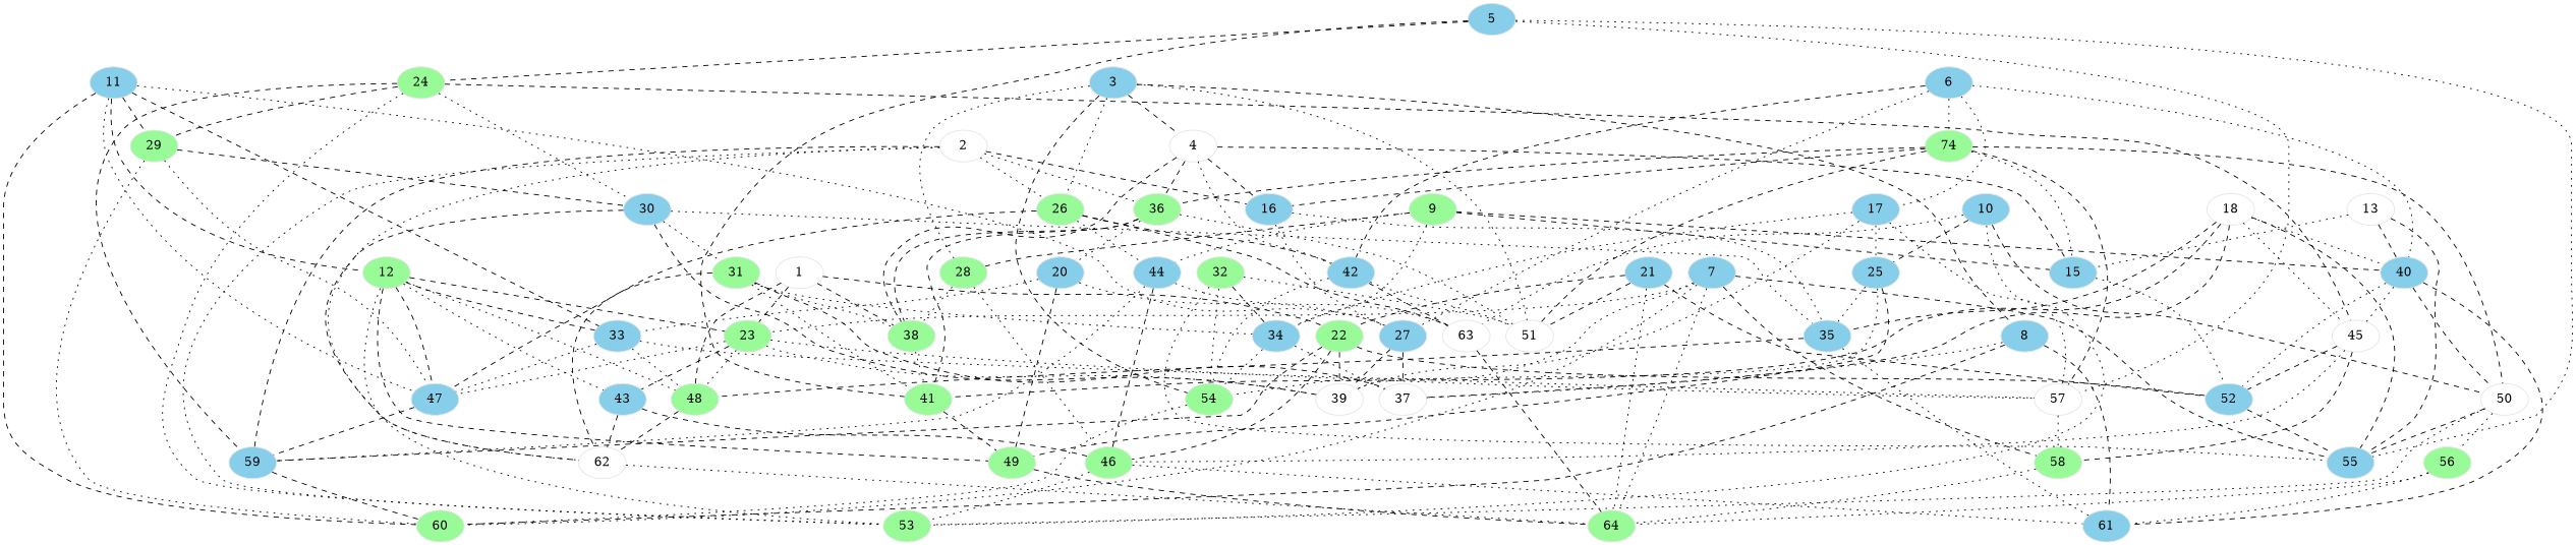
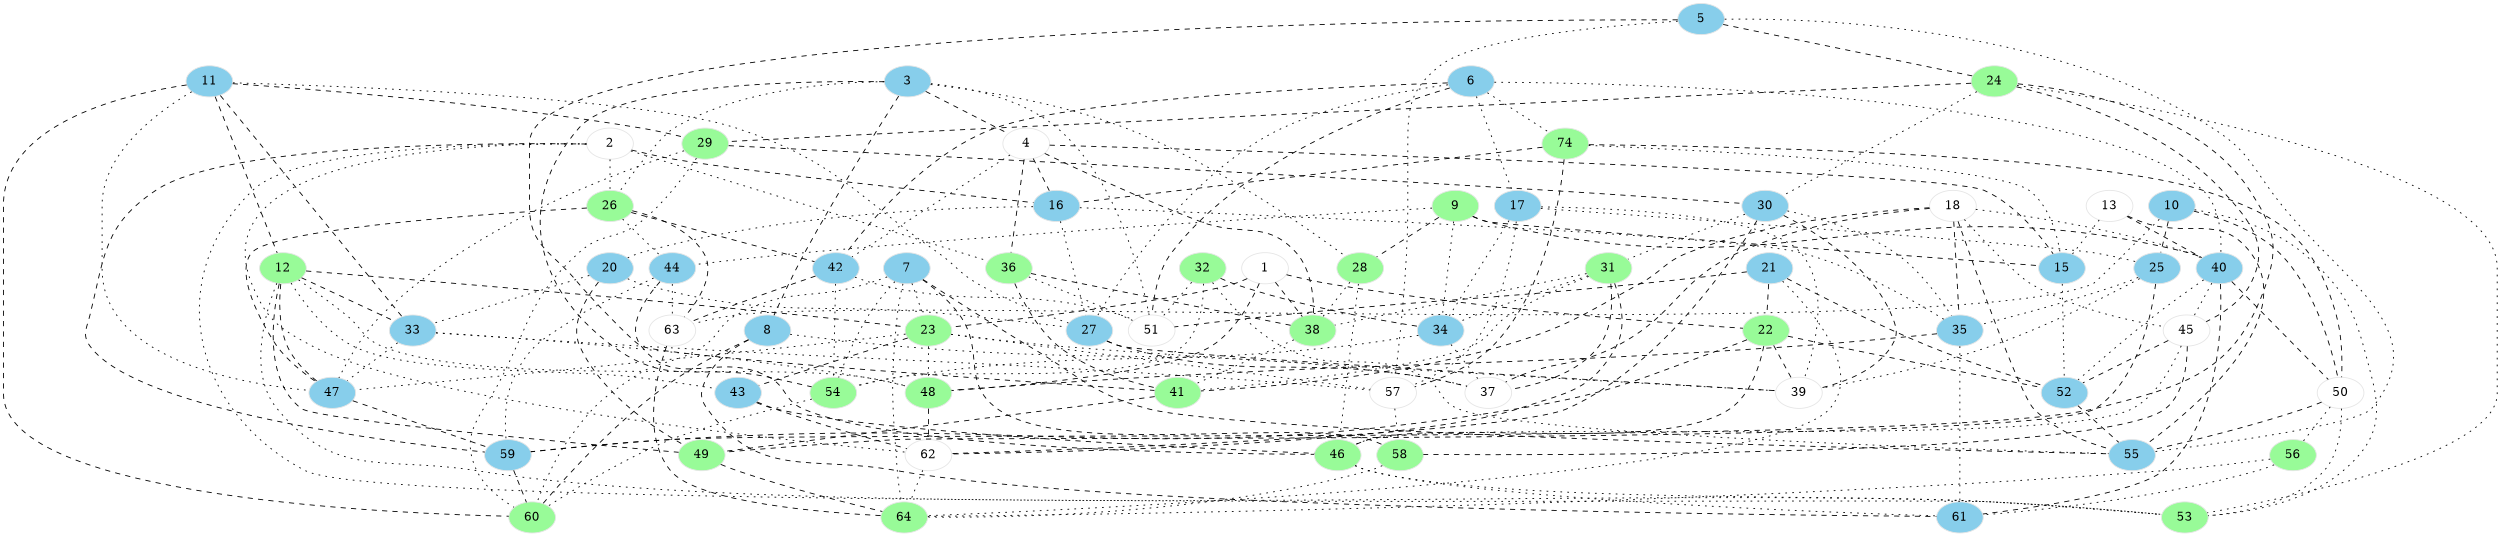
  graph {
    node [color=gray90 fillcolor=skyblue style=filled]
    edge [style=dotted weight=1.0]
    1 [fillcolor=white]
    22 [fillcolor=palegreen]
    23 [fillcolor=palegreen]
    38 [fillcolor=palegreen]
    48 [fillcolor=palegreen]
    59
    52
    39 [fillcolor=white]
    46 [fillcolor=palegreen]
    57 [fillcolor=white]
    47
    43
    41 [fillcolor=palegreen]
    62 [fillcolor=white]
    2 [fillcolor=white]
    16
    26 [fillcolor=palegreen]
    36 [fillcolor=palegreen]
    53 [fillcolor=palegreen]
    27
    20
    35
    42
    44
    63 [fillcolor=white]
    51 [fillcolor=white]
    60 [fillcolor=palegreen]
    64 [fillcolor=palegreen]
    3
    4 [fillcolor=white]
    8
    28 [fillcolor=palegreen]
    54 [fillcolor=palegreen]
    15
    37 [fillcolor=white]
    61
    24 [fillcolor=palegreen]
    5
    55
    29 [fillcolor=palegreen]
    45 [fillcolor=white]
    30
    49 [fillcolor=palegreen]
    58 [fillcolor=palegreen]
    6
    n46 [fillcolor=palegreen label=74]
    17
    40
    50 [fillcolor=white]
    34
    25
    7
    9 [fillcolor=palegreen]
    13 [fillcolor=white]
    10
    56 [fillcolor=palegreen]
    11
    12 [fillcolor=palegreen]
    33
    18 [fillcolor=white]
    21
    31 [fillcolor=palegreen]
    32 [fillcolor=palegreen]
    1 -- 22 [style=dashed]
    1 -- 23 [style=dashed]
    1 -- 38 [style=dashed]
    1 -- 48 [style=dashed]
    22 -- 59 [style=dashed]
    22 -- 52 [style=dashed]
    22 -- 39 [style=dashed]
    22 -- 46 [style=dashed]
    23 -- 48
    23 -- 39
    23 -- 57
    23 -- 47
    23 -- 43 [style=dashed]
    38 -- 41
    48 -- 62 [style=dashed]
    59 -- 60 [style=dashed]
    52 -- 55 [style=dashed]
    46 -- 53
    46 -- 61
    57 -- 58
    47 -- 59 [style=dashed]
    43 -- 46 [style=dashed]
    43 -- 62 [style=dashed]
    41 -- 49 [style=dashed]
    62 -- 64
    2 -- 59 [style=dashed]
    2 -- 62
    2 -- 16 [style=dashed]
    2 -- 26
    2 -- 36
    2 -- 53
    16 -- 27
-   36 -- 20
+   16 -- 20
    16 -- 35
    26 -- 47 [style=dashed]
    26 -- 42 [style=dashed]
    26 -- 44
    26 -- 63 [style=dashed]
    36 -- 38 [style=dashed]
    36 -- 41 [style=dashed]
    36 -- 51
    27 -- 39 [style=dashed]
    27 -- 37 [style=dashed]
    20 -- 27
    20 -- 49 [style=dashed]
    20 -- 33
    35 -- 48 [style=dashed]
    35 -- 61
    42 -- 63 [style=dashed]
    42 -- 51
    42 -- 54
    44 -- 59
    44 -- 46 [style=dashed weight=2.0]
    44 -- 63
    63 -- 64 [style=dashed weight=2.0]
    3 -- 26
    3 -- 51
    3 -- 4 [style=dashed]
    3 -- 8 [style=dashed]
    3 -- 28
    3 -- 54 [style=dashed]
    4 -- 38 [style=dashed]
    4 -- 16 [style=dashed]
    4 -- 36 [style=dashed]
    4 -- 42
    4 -- 15 [style=dashed]
    8 -- 60 [style=dashed]
    8 -- 37
    8 -- 61 [style=dashed]
    28 -- 38
    28 -- 46
    54 -- 60
    15 -- 52
    24 -- 59 [style=dashed]
    24 -- 53
    24 -- 29 [style=dashed]
    24 -- 45 [style=dashed]
    24 -- 30
    5 -- 57
    5 -- 41 [style=dashed]
    5 -- 24 [style=dashed]
    5 -- 55
    29 -- 47
    29 -- 60
    29 -- 30 [style=dashed]
    45 -- 52 [style=dashed]
    45 -- 46
    45 -- 58 [style=dashed]
    30 -- 39 [style=dashed]
    30 -- 62 [style=dashed]
    30 -- 35
    30 -- 31
    49 -- 64 [style=dashed weight=2.0]
    58 -- 64
    6 -- 27
    6 -- 42 [style=dashed]
-   n46 -- 51 [style=dashed]
+   6 -- 51 [style=dashed]
    6 -- n46
    6 -- 17
    6 -- 40
    n46 -- 57 [style=dashed]
    n46 -- 16 [style=dashed]
-   n46 -- 36 [style=dashed]
    n46 -- 15
    n46 -- 50 [style=dashed]
    17 -- 39
    17 -- 57
    17 -- 34
    17 -- 25 [weight=2.0]
    40 -- 52
    40 -- 61 [style=dashed]
    40 -- 45
    40 -- 50 [style=dashed]
    50 -- 53
    50 -- 55 [style=dashed]
    50 -- 56
    34 -- 54
    34 -- 37
    25 -- 39
    25 -- 35
    25 -- 49 [style=dashed]
    7 -- 23
    7 -- 60
    7 -- 64
    7 -- 54
    7 -- 55 [style=dashed]
    7 -- 58 [style=dashed]
    9 -- 44
    9 -- 28 [style=dashed]
    9 -- 15 [style=dashed]
    9 -- 40 [style=dashed]
    9 -- 34
    13 -- 15 [weight=2.0]
    13 -- 55 [style=dashed weight=2.0]
    13 -- 40 [style=dashed]
    10 -- 53
    10 -- 63
    10 -- 50 [style=dashed]
    10 -- 25 [style=dashed]
    56 -- 64 [weight=2.0]
    56 -- 61
    11 -- 47
    11 -- 27
    11 -- 60 [style=dashed]
    11 -- 29 [style=dashed]
    11 -- 12 [style=dashed]
    11 -- 33 [style=dashed]
    12 -- 23 [style=dashed]
    12 -- 48
    12 -- 47 [style=dashed]
    12 -- 43
    12 -- 53
    12 -- 49 [style=dashed]
    12 -- 33 [style=dashed]
    33 -- 48
    33 -- 57
    33 -- 47
    18 -- 41 [style=dashed]
    18 -- 35 [style=dashed]
    18 -- 37 [style=dashed]
    18 -- 55 [style=dashed]
    18 -- 45
    18 -- 40
    21 -- 22 [style=dashed]
    21 -- 52 [style=dashed]
    21 -- 51 [style=dashed]
    21 -- 64
    31 -- 38
    31 -- 41
    31 -- 62 [style=dashed]
    31 -- 37 [style=dashed]
    31 -- 34
    32 -- 51
    32 -- 54
    32 -- 55
    32 -- 34 [style=dashed]
  }
